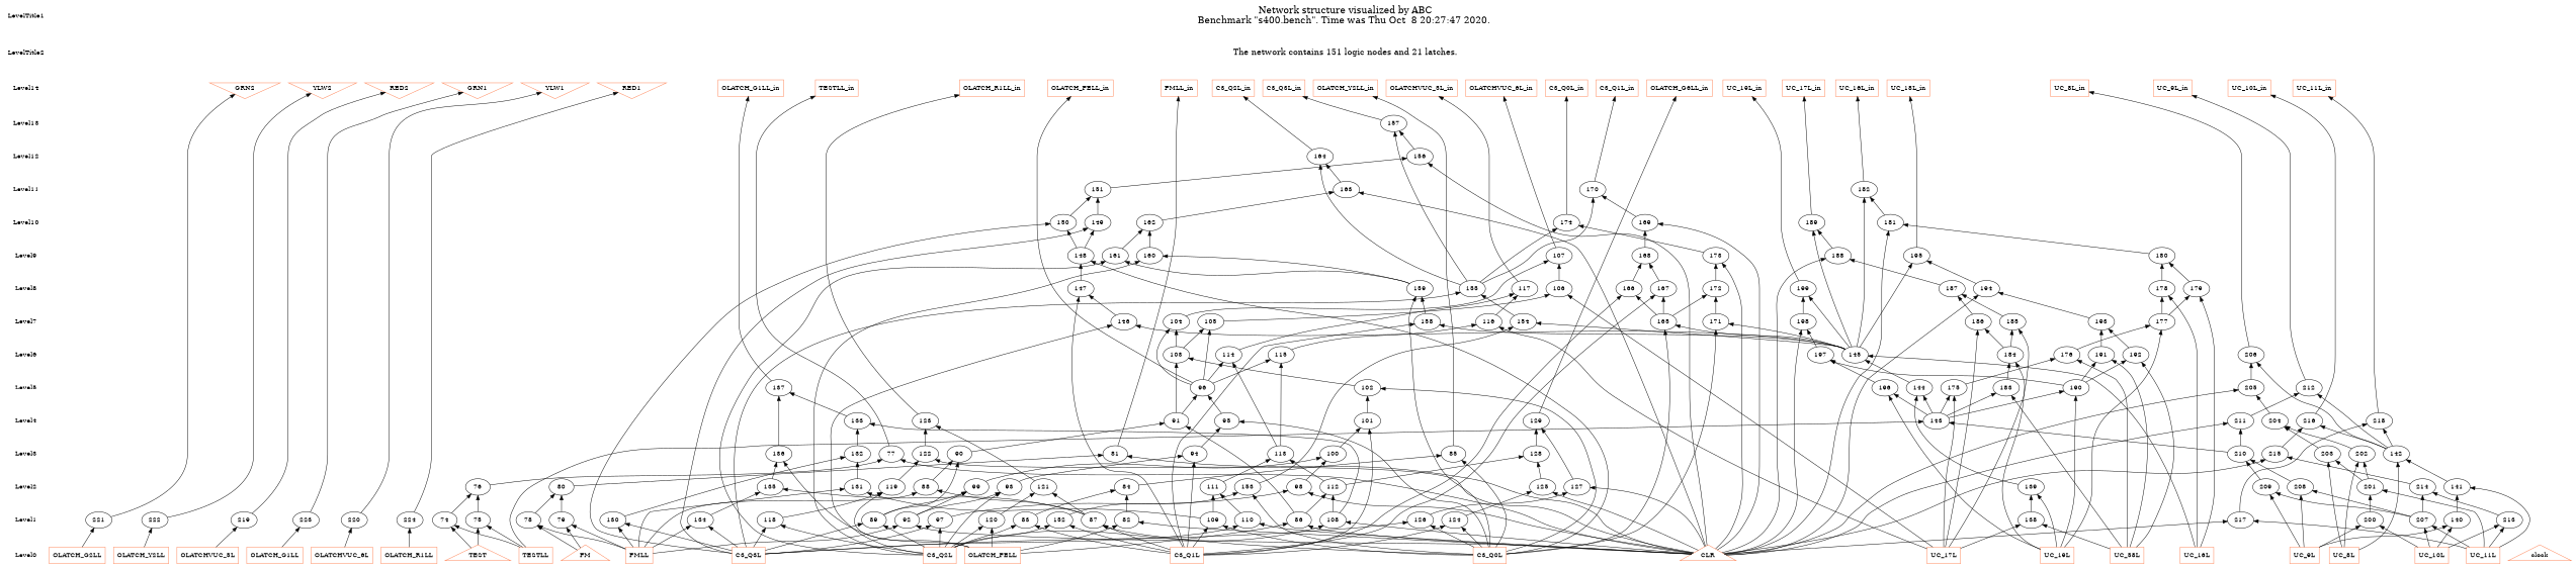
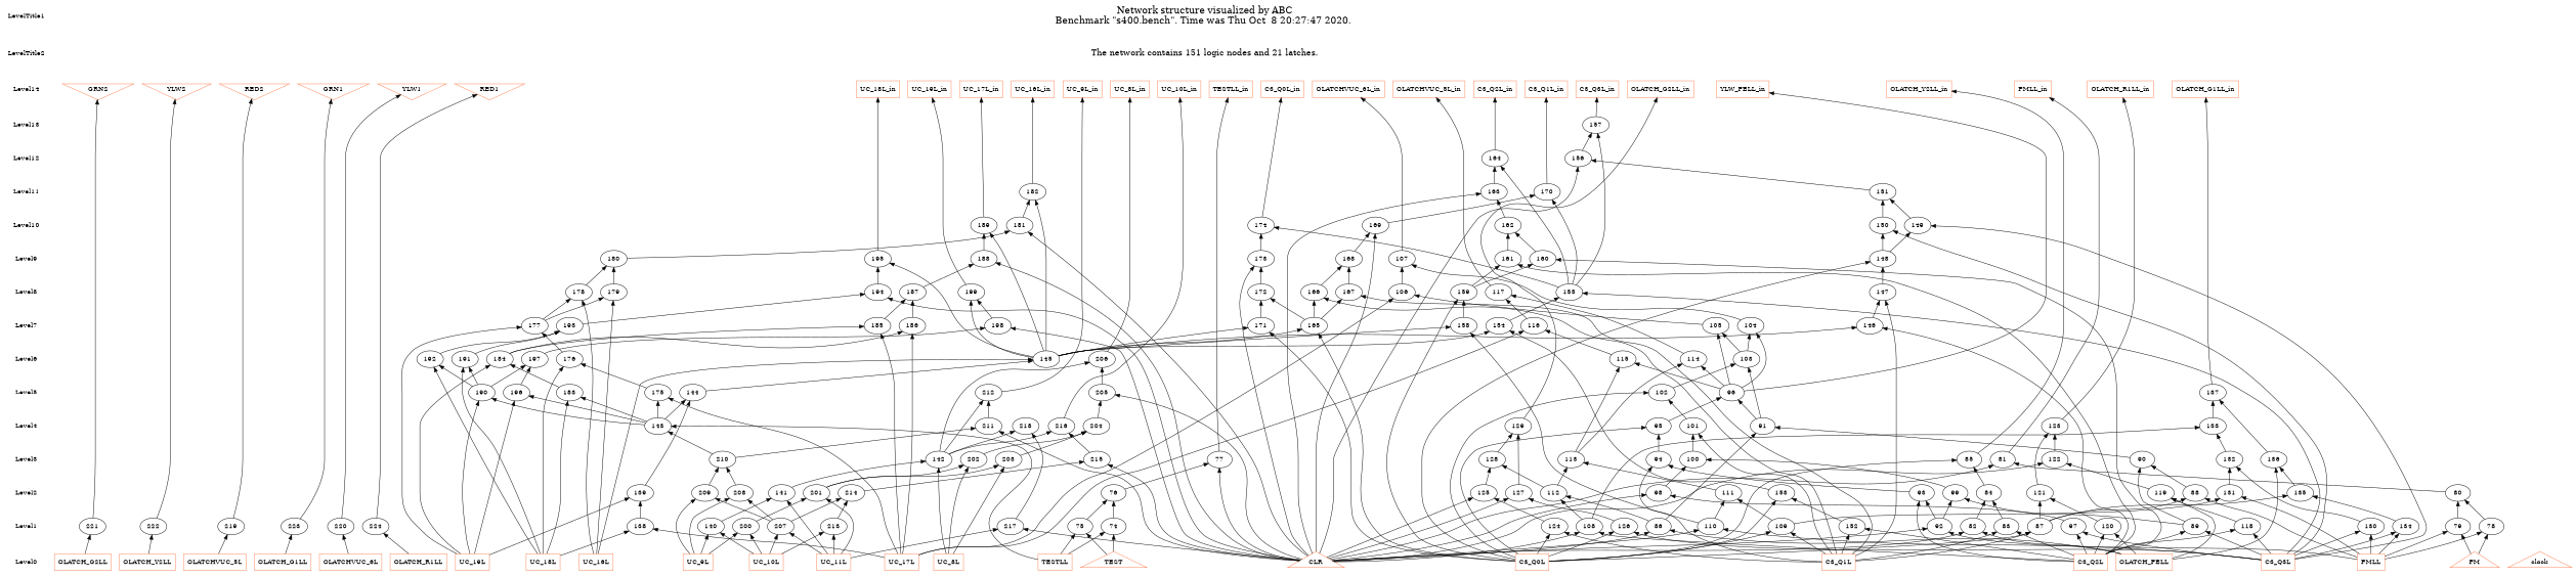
  digraph {
    node [shape=ellipse]
    edge [dir=back style=solid]
    LevelTitle1 [shape=plaintext]
    LevelTitle2 [shape=plaintext]
    Level14 [shape=plaintext]
    Level13 [shape=plaintext]
    Level12 [shape=plaintext]
    Level11 [shape=plaintext]
    Level10 [shape=plaintext]
    Level9 [shape=plaintext]
    Level8 [shape=plaintext]
    Level7 [shape=plaintext]
    Level6 [shape=plaintext]
    Level5 [shape=plaintext]
    Level4 [shape=plaintext]
    Level3 [shape=plaintext]
    Level2 [shape=plaintext]
    Level1 [shape=plaintext]
    Level0 [shape=plaintext]
    n18 [fontname="Times-Roman" fontsize=20 label="Network structure visualized by ABC\nBenchmark \"s400.bench\". Time was Thu Oct  8 20:27:47 2020. " shape=plaintext]
    n19 [fontname="Times-Roman" fontsize=18 label="The network contains 151 logic nodes and 21 latches.\n" shape=plaintext]
    n20 [color=coral fillcolor=coral label=GRN2 shape=invtriangle]
    n21 [color=coral fillcolor=coral label=YLW2 shape=invtriangle]
    n22 [color=coral fillcolor=coral label=RED2 shape=invtriangle]
    n23 [color=coral fillcolor=coral label=GRN1 shape=invtriangle]
    n24 [color=coral fillcolor=coral label=YLW1 shape=invtriangle]
    n25 [color=coral fillcolor=coral label=RED1 shape=invtriangle]
    n26 [color=coral fillcolor=coral label=TESTLL_in shape=box]
    n27 [color=coral fillcolor=coral label=FMLL_in shape=box]
    n28 [color=coral fillcolor=coral label=OLATCH_Y2LL_in shape=box]
    n29 [color=coral fillcolor=coral label=OLATCHVUC_6L_in shape=box]
    n30 [color=coral fillcolor=coral label=OLATCHVUC_5L_in shape=box]
    n31 [color=coral fillcolor=coral label=OLATCH_R1LL_in shape=box]
-   n32 [color=coral fillcolor=coral label=OLATCH_G6LL_in shape=box]
+   n32 [color=coral fillcolor=coral label=OLATCH_G2LL_in shape=box]
    n33 [color=coral fillcolor=coral label=OLATCH_G1LL_in shape=box]
-   n34 [color=coral fillcolor=coral label=OLATCH_FELL_in shape=box]
+   n34 [color=coral fillcolor=coral label=YLW_FELL_in shape=box]
    n35 [color=coral fillcolor=coral label=C3_Q3L_in shape=box]
    n36 [color=coral fillcolor=coral label=C3_Q2L_in shape=box]
    n37 [color=coral fillcolor=coral label=C3_Q1L_in shape=box]
    n38 [color=coral fillcolor=coral label=C3_Q0L_in shape=box]
    n39 [color=coral fillcolor=coral label=UC_16L_in shape=box]
    n40 [color=coral fillcolor=coral label=UC_17L_in shape=box]
    n41 [color=coral fillcolor=coral label=UC_18L_in shape=box]
    n42 [color=coral fillcolor=coral label=UC_19L_in shape=box]
    n43 [color=coral fillcolor=coral label=UC_8L_in shape=box]
    n44 [color=coral fillcolor=coral label=UC_9L_in shape=box]
    n45 [color=coral fillcolor=coral label=UC_10L_in shape=box]
-   n46 [color=coral fillcolor=coral label=UC_11L_in shape=box]
    n47 [label="157\n"]
    n48 [label="156\n"]
    n49 [label="164\n"]
    n50 [label="151\n"]
    n51 [label="163\n"]
    n52 [label="170\n"]
    n53 [label="182\n"]
    n54 [label="149\n"]
    n55 [label="150\n"]
    n56 [label="162\n"]
    n57 [label="169\n"]
    n58 [label="174\n"]
    n59 [label="181\n"]
    n60 [label="189\n"]
    n61 [label="107\n"]
    n62 [label="148\n"]
    n63 [label="160\n"]
    n64 [label="161\n"]
    n65 [label="168\n"]
    n66 [label="173\n"]
    n67 [label="180\n"]
    n68 [label="188\n"]
    n69 [label="195\n"]
    n70 [label="106\n"]
    n71 [label="117\n"]
    n72 [label="147\n"]
    n73 [label="155\n"]
    n74 [label="159\n"]
    n75 [label="166\n"]
    n76 [label="167\n"]
    n77 [label="172\n"]
    n78 [label="178\n"]
    n79 [label="179\n"]
    n80 [label="187\n"]
    n81 [label="194\n"]
    n82 [label="199\n"]
    n83 [label="104\n"]
    n84 [label="105\n"]
    n85 [label="116\n"]
    n86 [label="146\n"]
    n87 [label="154\n"]
    n88 [label="158\n"]
    n89 [label="165\n"]
    n90 [label="171\n"]
    n91 [label="177\n"]
    n92 [label="185\n"]
    n93 [label="186\n"]
    n94 [label="193\n"]
    n95 [label="198\n"]
    n96 [label="103\n"]
    n97 [label="114\n"]
    n98 [label="115\n"]
    n99 [label="145\n"]
    n100 [label="176\n"]
    n101 [label="184\n"]
    n102 [label="191\n"]
    n103 [label="192\n"]
    n104 [label="197\n"]
    n105 [label="206\n"]
    n106 [label="96\n"]
    n107 [label="102\n"]
    n108 [label="137\n"]
    n109 [label="144\n"]
    n110 [label="175\n"]
    n111 [label="183\n"]
    n112 [label="190\n"]
    n113 [label="196\n"]
    n114 [label="205\n"]
    n115 [label="212\n"]
    n116 [label="91\n"]
    n117 [label="95\n"]
    n118 [label="101\n"]
    n119 [label="123\n"]
    n120 [label="129\n"]
    n121 [label="133\n"]
    n122 [label="143\n"]
    n123 [label="204\n"]
    n124 [label="211\n"]
    n125 [label="216\n"]
    n126 [label="218\n"]
    n127 [label="77\n"]
    n128 [label="81\n"]
    n129 [label="85\n"]
    n130 [label="90\n"]
    n131 [label="94\n"]
    n132 [label="100\n"]
    n133 [label="113\n"]
    n134 [label="122\n"]
    n135 [label="128\n"]
    n136 [label="132\n"]
    n137 [label="136\n"]
    n138 [label="142\n"]
    n139 [label="202\n"]
    n140 [label="203\n"]
    n141 [label="210\n"]
    n142 [label="215\n"]
    n143 [label="76\n"]
    n144 [label="80\n"]
    n145 [label="84\n"]
    n146 [label="88\n"]
    n147 [label="93\n"]
    n148 [label="98\n"]
    n149 [label="99\n"]
    n150 [label="111\n"]
    n151 [label="112\n"]
    n152 [label="119\n"]
    n153 [label="121\n"]
    n154 [label="125\n"]
    n155 [label="127\n"]
    n156 [label="131\n"]
    n157 [label="135\n"]
    n158 [label="139\n"]
    n159 [label="141\n"]
    n160 [label="153\n"]
    n161 [label="201\n"]
    n162 [label="208\n"]
    n163 [label="209\n"]
    n164 [label="214\n"]
    n165 [label="74\n"]
    n166 [label="75\n"]
    n167 [label="78\n"]
    n168 [label="79\n"]
    n169 [label="82\n"]
    n170 [label="83\n"]
    n171 [label="86\n"]
    n172 [label="87\n"]
    n173 [label="89\n"]
    n174 [label="92\n"]
    n175 [label="97\n"]
    n176 [label="108\n"]
    n177 [label="109\n"]
    n178 [label="110\n"]
    n179 [label="118\n"]
    n180 [label="120\n"]
    n181 [label="124\n"]
    n182 [label="126\n"]
    n183 [label="130\n"]
    n184 [label="134\n"]
    n185 [label="138\n"]
    n186 [label="140\n"]
    n187 [label="152\n"]
    n188 [label="200\n"]
    n189 [label="207\n"]
    n190 [label="213\n"]
    n191 [label="217\n"]
    n192 [label="219\n"]
    n193 [label="220\n"]
    n194 [label="221\n"]
    n195 [label="222\n"]
    n196 [label="223\n"]
    n197 [label="224\n"]
    n198 [color=coral fillcolor=coral label=clock shape=triangle]
    n199 [color=coral fillcolor=coral label=FM shape=triangle]
    n200 [color=coral fillcolor=coral label=TEST shape=triangle]
    n201 [color=coral fillcolor=coral label=CLR shape=triangle]
    n202 [color=coral fillcolor=coral label=TESTLL shape=box]
    n203 [color=coral fillcolor=coral label=FMLL shape=box]
    n204 [color=coral fillcolor=coral label=OLATCH_Y2LL shape=box]
    n205 [color=coral fillcolor=coral label=OLATCHVUC_6L shape=box]
    n206 [color=coral fillcolor=coral label=OLATCHVUC_5L shape=box]
    n207 [color=coral fillcolor=coral label=OLATCH_R1LL shape=box]
    n208 [color=coral fillcolor=coral label=OLATCH_G2LL shape=box]
    n209 [color=coral fillcolor=coral label=OLATCH_G1LL shape=box]
    n210 [color=coral fillcolor=coral label=OLATCH_FELL shape=box]
    n211 [color=coral fillcolor=coral label=C3_Q3L shape=box]
    n212 [color=coral fillcolor=coral label=C3_Q2L shape=box]
    n213 [color=coral fillcolor=coral label=C3_Q1L shape=box]
    n214 [color=coral fillcolor=coral label=C3_Q0L shape=box]
    n215 [color=coral fillcolor=coral label=UC_16L shape=box]
    n216 [color=coral fillcolor=coral label=UC_17L shape=box]
-   n217 [color=coral fillcolor=coral label=UC_58L shape=box]
+   n217 [color=coral fillcolor=coral label=UC_18L shape=box]
    n218 [color=coral fillcolor=coral label=UC_19L shape=box]
    n219 [color=coral fillcolor=coral label=UC_8L shape=box]
    n220 [color=coral fillcolor=coral label=UC_9L shape=box]
    n221 [color=coral fillcolor=coral label=UC_10L shape=box]
    n222 [color=coral fillcolor=coral label=UC_11L shape=box]
    subgraph sub_1 {
      LevelTitle1
      LevelTitle2
      Level14
      Level13
      Level12
      Level11
      Level10
      Level9
      Level8
      Level7
      Level6
      Level5
      Level4
      Level3
      Level2
      Level1
      Level0
    }
    subgraph sub_2 {
      rank=same
      LevelTitle1
      n18
    }
    subgraph sub_3 {
      rank=same
      LevelTitle2
      n19
    }
    subgraph sub_4 {
      rank=same
      Level14
      n20
      n21
      n22
      n23
      n24
      n25
      n26
      n27
      n28
      n29
      n30
      n31
      n32
      n33
      n34
      n35
      n36
      n37
      n38
      n39
      n40
      n41
      n42
      n43
      n44
      n45
-     n46
    }
    subgraph sub_5 {
      rank=same
      Level13
      n47
    }
    subgraph sub_6 {
      rank=same
      Level12
      n48
      n49
    }
    subgraph sub_7 {
      rank=same
      Level11
      n50
      n51
      n52
      n53
    }
    subgraph sub_8 {
      rank=same
      Level10
      n54
      n55
      n56
      n57
      n58
      n59
      n60
    }
    subgraph sub_9 {
      rank=same
      Level9
      n61
      n62
      n63
      n64
      n65
      n66
      n67
      n68
      n69
    }
    subgraph sub_10 {
      rank=same
      Level8
      n70
      n71
      n72
      n73
      n74
      n75
      n76
      n77
      n78
      n79
      n80
      n81
      n82
    }
    subgraph sub_11 {
      rank=same
      Level7
      n83
      n84
      n85
      n86
      n87
      n88
      n89
      n90
      n91
      n92
      n93
      n94
      n95
    }
    subgraph sub_12 {
      rank=same
      Level6
      n96
      n97
      n98
      n99
      n100
      n101
      n102
      n103
      n104
      n105
    }
    subgraph sub_13 {
      rank=same
      Level5
      n106
      n107
      n108
      n109
      n110
      n111
      n112
      n113
      n114
      n115
    }
    subgraph sub_14 {
      rank=same
      Level4
      n116
      n117
      n118
      n119
      n120
      n121
      n122
      n123
      n124
      n125
      n126
    }
    subgraph sub_15 {
      rank=same
      Level3
      n127
      n128
      n129
      n130
      n131
      n132
      n133
      n134
      n135
      n136
      n137
      n138
      n139
      n140
      n141
      n142
    }
    subgraph sub_16 {
      rank=same
      Level2
      n143
      n144
      n145
      n146
      n147
      n148
      n149
      n150
      n151
      n152
      n153
      n154
      n155
      n156
      n157
      n158
      n159
      n160
      n161
      n162
      n163
      n164
    }
    subgraph sub_17 {
      rank=same
      Level1
      n165
      n166
      n167
      n168
      n169
      n170
      n171
      n172
      n173
      n174
      n175
      n176
      n177
      n178
      n179
      n180
      n181
      n182
      n183
      n184
      n185
      n186
      n187
      n188
      n189
      n190
      n191
      n192
      n193
      n194
      n195
      n196
      n197
    }
    subgraph sub_18 {
      rank=same
      Level0
      n198
      n199
      n200
      n201
      n202
      n203
      n204
      n205
      n206
      n207
      n208
      n209
      n210
      n211
      n212
      n213
      n214
      n215
      n216
      n217
      n218
      n219
      n220
      n221
      n222
    }
    LevelTitle1 -> LevelTitle2 [style=invis]
    LevelTitle2 -> Level14 [style=invis]
    Level14 -> Level13 [style=invis]
    Level13 -> Level12 [style=invis]
    Level12 -> Level11 [style=invis]
    Level11 -> Level10 [style=invis]
    Level10 -> Level9 [style=invis]
    Level9 -> Level8 [style=invis]
    Level8 -> Level7 [style=invis]
    Level7 -> Level6 [style=invis]
    Level6 -> Level5 [style=invis]
    Level5 -> Level4 [style=invis]
    Level4 -> Level3 [style=invis]
    Level3 -> Level2 [style=invis]
    Level2 -> Level1 [style=invis]
    Level1 -> Level0 [style=invis]
    n18 -> n19 [style=invis]
    n19 -> n20 [style=invis]
    n19 -> n21 [style=invis]
    n19 -> n22 [style=invis]
    n19 -> n23 [style=invis]
    n19 -> n24 [style=invis]
    n19 -> n25 [style=invis]
    n19 -> n26 [style=invis]
    n19 -> n27 [style=invis]
    n19 -> n28 [style=invis]
    n19 -> n29 [style=invis]
    n19 -> n30 [style=invis]
    n19 -> n31 [style=invis]
    n19 -> n32 [style=invis]
    n19 -> n33 [style=invis]
    n19 -> n34 [style=invis]
    n19 -> n35 [style=invis]
    n19 -> n36 [style=invis]
    n19 -> n37 [style=invis]
    n19 -> n38 [style=invis]
    n19 -> n39 [style=invis]
    n19 -> n40 [style=invis]
    n19 -> n41 [style=invis]
    n19 -> n42 [style=invis]
    n19 -> n43 [style=invis]
    n19 -> n44 [style=invis]
    n19 -> n45 [style=invis]
-   n19 -> n46 [style=invis]
    n20 -> n21 [style=invis]
    n20 -> n194
    n21 -> n22 [style=invis]
    n21 -> n195
    n22 -> n23 [style=invis]
    n22 -> n192
    n23 -> n24 [style=invis]
    n23 -> n196
    n24 -> n25 [style=invis]
    n24 -> n193
    n25 -> n197
    n26 -> n127
    n27 -> n128
    n28 -> n129
    n29 -> n61
    n30 -> n71
    n31 -> n119
    n32 -> n120
    n33 -> n108
    n34 -> n106
    n35 -> n47
    n36 -> n49
    n37 -> n52
    n38 -> n58
    n39 -> n53
    n40 -> n60
    n41 -> n69
    n42 -> n82
    n43 -> n105
    n44 -> n115
    n45 -> n125
-   n46 -> n126
    n47 -> n48
    n47 -> n73
    n48 -> n50
    n48 -> n201
    n49 -> n51
    n49 -> n73
    n50 -> n54
    n50 -> n55
    n51 -> n56
    n51 -> n201
    n52 -> n57
    n52 -> n73
    n53 -> n59
    n53 -> n99
    n54 -> n62
    n54 -> n211
    n55 -> n62
    n55 -> n211
    n56 -> n63
    n56 -> n64
    n57 -> n65
    n57 -> n201
    n58 -> n66
    n58 -> n73
    n59 -> n67
    n59 -> n201
    n60 -> n68
    n60 -> n99
    n61 -> n70
    n61 -> n83
    n62 -> n72
    n62 -> n214
    n63 -> n74
    n63 -> n212
    n64 -> n74
    n64 -> n212
    n65 -> n75
    n65 -> n76
    n66 -> n77
    n66 -> n201
    n67 -> n78
    n67 -> n79
    n68 -> n80
    n68 -> n201
    n69 -> n81
    n69 -> n99
    n70 -> n84
    n70 -> n216
    n71 -> n85
    n71 -> n97
    n72 -> n86
    n72 -> n213
    n73 -> n87
    n73 -> n211
    n74 -> n88
    n74 -> n214
    n75 -> n89
    n75 -> n213
    n76 -> n89
    n76 -> n213
    n77 -> n89
    n77 -> n90
    n78 -> n91
    n78 -> n215
    n79 -> n91
    n79 -> n215
    n80 -> n92
    n80 -> n93
    n81 -> n94
    n81 -> n201
    n82 -> n95
    n82 -> n99
    n83 -> n96
    n83 -> n106
    n84 -> n96
    n84 -> n106
    n85 -> n98
    n85 -> n216
    n86 -> n99
    n86 -> n212
    n87 -> n99
    n87 -> n160
    n88 -> n99
-   n88 -> n213
+   n88 -> n178
    n89 -> n99
    n89 -> n214
    n90 -> n99
    n90 -> n214
    n91 -> n100
    n91 -> n218
    n92 -> n101
    n92 -> n216
    n93 -> n101
    n93 -> n216
    n94 -> n102
    n94 -> n103
    n95 -> n104
    n95 -> n201
    n96 -> n107
    n96 -> n116
    n97 -> n106
    n97 -> n133
    n98 -> n106
    n98 -> n133
    n99 -> n109
    n99 -> n215
    n100 -> n110
    n100 -> n217
    n101 -> n111
    n101 -> n218
    n102 -> n112
    n102 -> n217
    n103 -> n112
    n103 -> n217
    n104 -> n112
    n104 -> n113
    n105 -> n114
    n105 -> n138
    n106 -> n116
    n106 -> n117
    n107 -> n118
    n107 -> n214
    n108 -> n121
    n108 -> n137
    n109 -> n122
    n109 -> n158
    n110 -> n122
    n110 -> n216
    n111 -> n122
    n111 -> n217
    n112 -> n122
    n112 -> n218
    n113 -> n122
    n113 -> n218
    n114 -> n123
    n114 -> n201
    n115 -> n124
    n115 -> n138
    n116 -> n130
    n116 -> n171
    n117 -> n131
    n117 -> n214
    n118 -> n132
    n118 -> n213
    n119 -> n134
    n119 -> n153
    n120 -> n135
    n120 -> n155
    n121 -> n136
    n121 -> n176
    n122 -> n141
    n122 -> n202
    n123 -> n139
    n123 -> n140
    n124 -> n141
    n124 -> n201
    n125 -> n138
    n125 -> n142
    n126 -> n138
    n126 -> n191
    n127 -> n143
    n127 -> n201
    n128 -> n144
    n128 -> n201
    n129 -> n145
    n129 -> n214
    n130 -> n146
    n130 -> n173
    n131 -> n147
    n131 -> n213
    n132 -> n148
    n132 -> n149
    n133 -> n150
    n133 -> n151
    n134 -> n152
    n134 -> n201
    n135 -> n151
    n135 -> n154
    n136 -> n156
    n136 -> n183
    n137 -> n157
    n137 -> n210
    n138 -> n159
    n138 -> n219
    n139 -> n161
    n139 -> n219
    n140 -> n161
    n140 -> n219
    n141 -> n162
    n141 -> n163
    n142 -> n164
    n142 -> n201
    n143 -> n165
    n143 -> n166
    n144 -> n167
    n144 -> n168
    n145 -> n169
    n145 -> n170
    n146 -> n172
    n146 -> n203
    n147 -> n174
    n147 -> n212
    n148 -> n175
    n148 -> n201
    n149 -> n173
    n149 -> n174
    n150 -> n177
    n150 -> n178
    n151 -> n171
    n151 -> n176
    n152 -> n179
    n152 -> n210
    n153 -> n172
    n153 -> n180
    n154 -> n181
    n154 -> n201
    n155 -> n182
    n155 -> n201
    n156 -> n177
    n156 -> n203
    n157 -> n172
    n157 -> n184
    n158 -> n185
    n158 -> n218
    n159 -> n186
    n159 -> n222
    n160 -> n187
    n160 -> n214
    n161 -> n188
    n161 -> n222
    n162 -> n189
    n162 -> n220
    n163 -> n189
    n163 -> n220
    n164 -> n189
    n164 -> n190
    n165 -> n200
    n165 -> n202
    n166 -> n200
    n166 -> n202
    n167 -> n199
    n167 -> n203
    n168 -> n199
    n168 -> n203
    n169 -> n201
    n169 -> n210
    n170 -> n212
    n170 -> n213
    n171 -> n201
    n171 -> n210
    n172 -> n213
    n172 -> n214
    n173 -> n211
    n173 -> n212
    n174 -> n201
    n174 -> n203
    n175 -> n211
    n175 -> n212
    n176 -> n201
    n176 -> n212
    n177 -> n213
    n177 -> n214
    n178 -> n201
    n178 -> n211
    n179 -> n211
    n179 -> n212
    n180 -> n210
    n180 -> n212
    n181 -> n213
    n181 -> n214
    n182 -> n211
    n182 -> n214
    n183 -> n203
    n183 -> n211
    n184 -> n203
    n184 -> n211
    n185 -> n216
    n185 -> n217
    n186 -> n220
    n186 -> n221
    n187 -> n212
    n187 -> n213
    n188 -> n220
    n188 -> n221
    n189 -> n221
    n189 -> n222
    n190 -> n221
    n190 -> n222
    n191 -> n201
    n191 -> n222
    n192 -> n206
    n193 -> n205
    n194 -> n208
    n195 -> n204
    n196 -> n209
    n197 -> n207
  }
